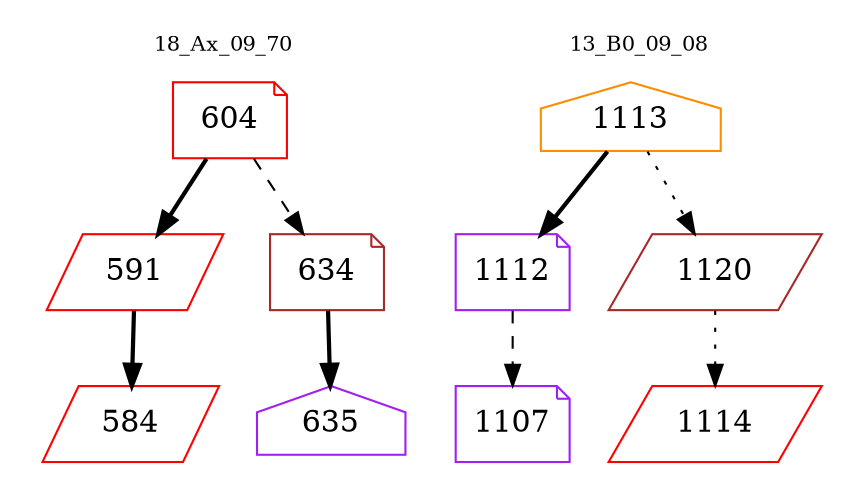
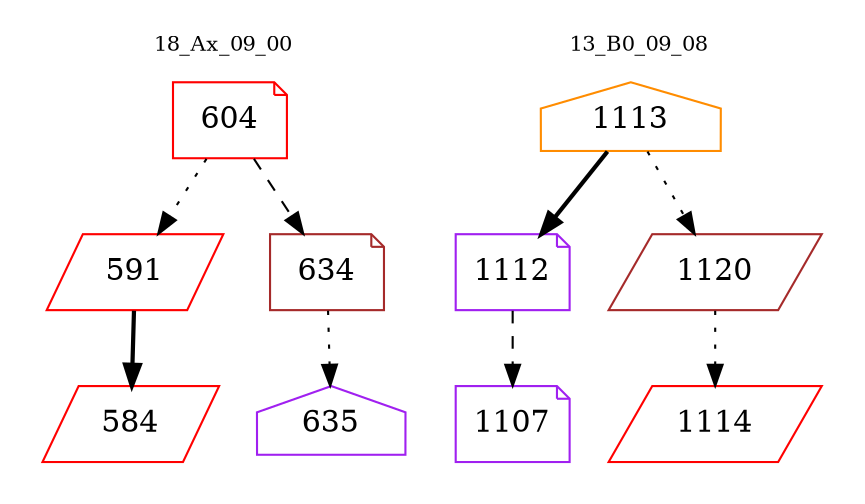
  digraph {
    node [color=red shape=note]
    edge [color=black style=bold]
    n1 [label=604]
    n2 [label=591 shape=parallelogram]
    n3 [color=brown label=634]
    n4 [label=584 shape=parallelogram]
    n5 [color=purple label=635 shape=house]
    n6 [color=darkorange label=1113 shape=house]
    n7 [color=purple label=1112]
    n8 [color=brown label=1120 shape=parallelogram]
    n9 [color=purple label=1107]
    n10 [label=1114 shape=parallelogram]
    subgraph cluster_1 {
      color=white
      fontsize=10
-     label="18_Ax_09_70"
+     label="18_Ax_09_00"
      n1
      n2
      n3
      n4
      n5
    }
    subgraph cluster_2 {
      color=white
      fontsize=10
      label="13_B0_09_08"
      n6
      n7
      n8
      n9
      n10
    }
-   n1 -> n2
+   n1 -> n2 [style=dotted]
    n1 -> n3 [style=dashed]
    n2 -> n4
-   n3 -> n5
+   n3 -> n5 [style=dotted]
    n6 -> n7
    n6 -> n8 [style=dotted]
    n7 -> n9 [style=dashed]
    n8 -> n10 [style=dotted]
  }
